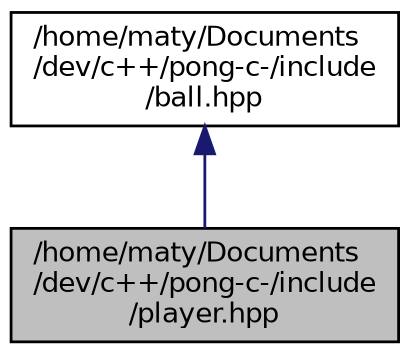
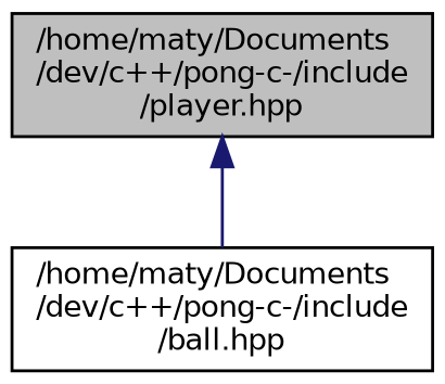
  digraph {
    node [color=black fontname=Helvetica fontsize=10 shape=record style=filled]
    n1 [fillcolor=grey75 fontcolor=black height=0.2 label="/home/maty/Documents\l/dev/c++/pong-c-/include\l/player.hpp" width=0.4]
    n2 [fillcolor=white height=0.2 label="/home/maty/Documents\l/dev/c++/pong-c-/include\l/ball.hpp" width=0.4]
-   n2 -> n1 [color=midnightblue dir=back fontname=Helvetica fontsize=10 labelfontname=Helvetica labelfontsize=10 style=solid]
+   n1 -> n2 [color=midnightblue dir=back fontname=Helvetica fontsize=10 labelfontname=Helvetica labelfontsize=10 style=solid]
  }
